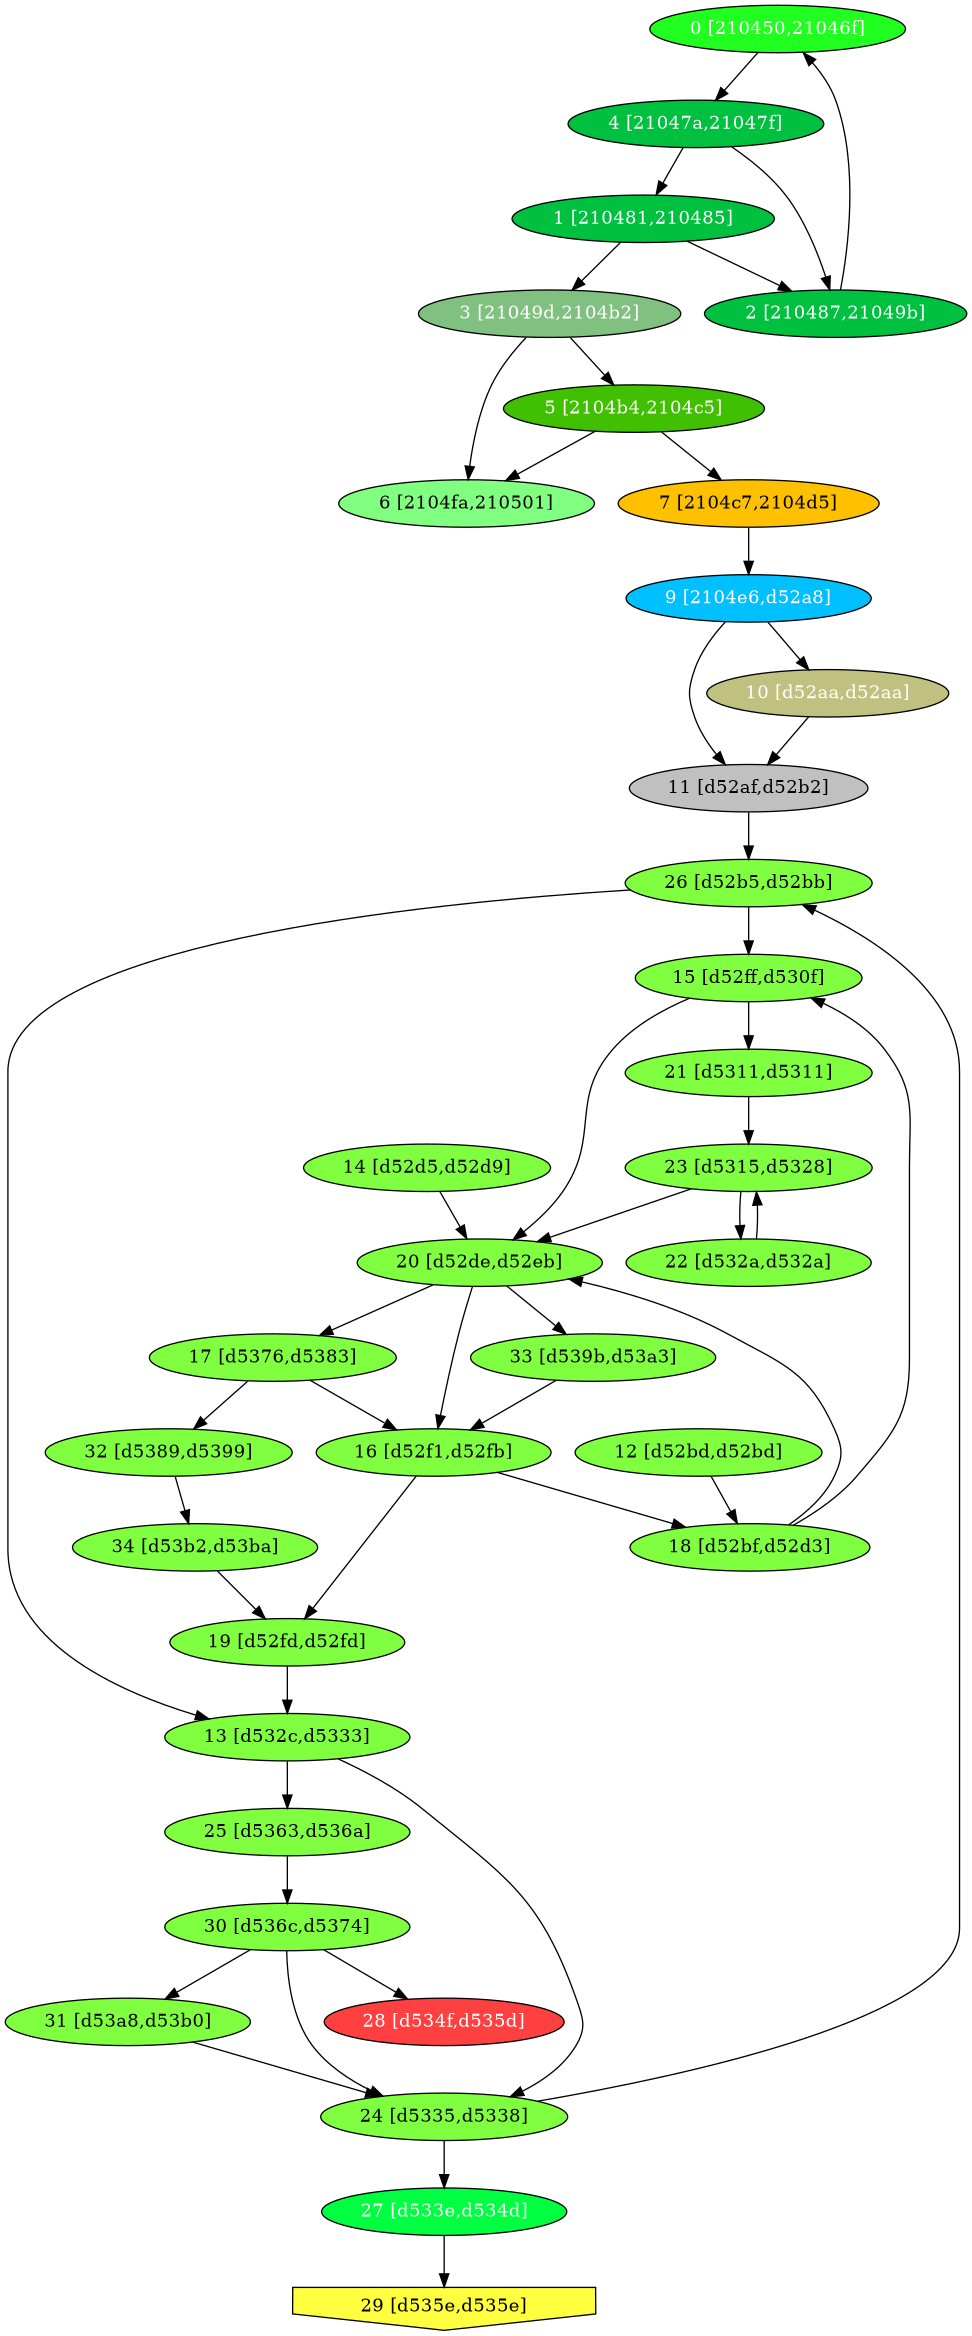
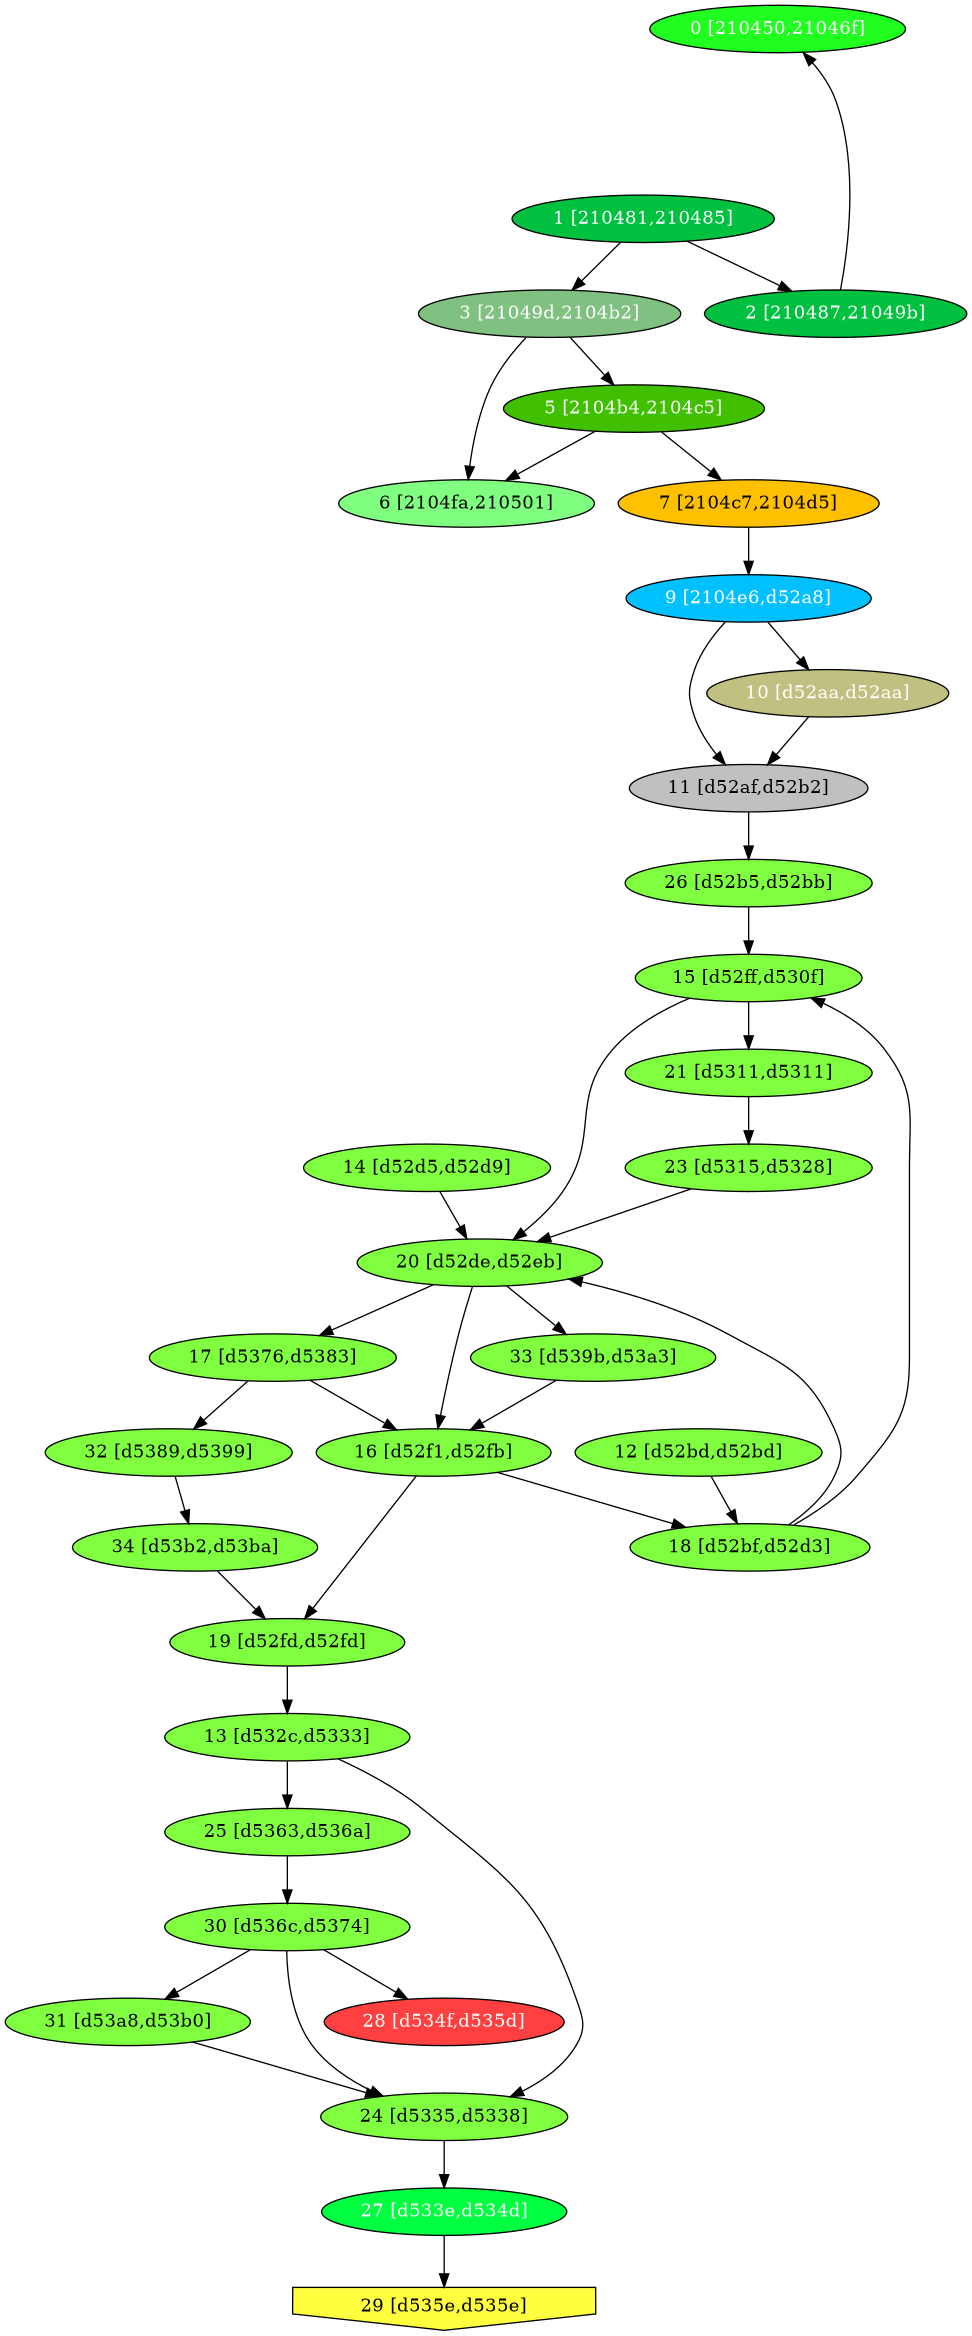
  digraph {
    node [fillcolor="#80FF40" fontcolor="#000000" shape=oval style=filled]
    n1 [fillcolor="#20FF20" fontcolor="#ffffff" label="0 [210450,21046f]"]
-   n2 [fillcolor="#00C040" fontcolor="#ffffff" label="4 [21047a,21047f]"]
    n3 [fillcolor="#00C040" fontcolor="#ffffff" label="1 [210481,210485]"]
    n4 [fillcolor="#00C040" fontcolor="#ffffff" label="2 [210487,21049b]"]
    n5 [fillcolor="#80C080" fontcolor="#ffffff" label="3 [21049d,2104b2]"]
    n6 [fillcolor="#40C000" fontcolor="#ffffff" label="5 [2104b4,2104c5]"]
    n7 [fillcolor="#80FF80" label="6 [2104fa,210501]"]
    n8 [fillcolor="#FFC000" label="7 [2104c7,2104d5]"]
    n9 [fillcolor="#00C0FF" fontcolor="#ffffff" label="9 [2104e6,d52a8]"]
    n10 [fillcolor="#C0C080" fontcolor="#ffffff" label="10 [d52aa,d52aa]"]
    n11 [fillcolor="#C0C0C0" label="11 [d52af,d52b2]"]
    n12 [label="26 [d52b5,d52bb]"]
    n13 [label="13 [d532c,d5333]"]
    n14 [label="15 [d52ff,d530f]"]
    n15 [label="12 [d52bd,d52bd]"]
    n16 [label="18 [d52bf,d52d3]"]
    n17 [label="20 [d52de,d52eb]"]
    n18 [label="24 [d5335,d5338]"]
    n19 [label="25 [d5363,d536a]"]
    n20 [fillcolor="#00FF40" fontcolor="#ffffff" label="27 [d533e,d534d]"]
    n21 [label="30 [d536c,d5374]"]
    n22 [label="14 [d52d5,d52d9]"]
    n23 [label="16 [d52f1,d52fb]"]
    n24 [label="17 [d5376,d5383]"]
    n25 [label="33 [d539b,d53a3]"]
    n26 [label="21 [d5311,d5311]"]
    n27 [label="23 [d5315,d5328]"]
    n28 [label="19 [d52fd,d52fd]"]
    n29 [label="32 [d5389,d5399]"]
    n30 [label="34 [d53b2,d53ba]"]
-   n31 [label="22 [d532a,d532a]"]
    n32 [fillcolor="#FFFF40" label="29 [d535e,d535e]" shape=invhouse]
    n33 [label="31 [d53a8,d53b0]"]
    n34 [fillcolor="#FF4040" fontcolor="#ffffff" label="28 [d534f,d535d]"]
-   n1 -> n2
-   n2 -> n3
-   n2 -> n4
    n3 -> n4
    n3 -> n5
    n4 -> n1
    n5 -> n6
    n5 -> n7
    n6 -> n7
    n6 -> n8
    n8 -> n9
    n9 -> n10
    n9 -> n11
    n10 -> n11
    n11 -> n12
-   n12 -> n13
    n12 -> n14
    n13 -> n18
    n13 -> n19
    n14 -> n17
    n14 -> n26
    n15 -> n16
    n16 -> n14
    n16 -> n17
    n17 -> n23
    n17 -> n24
    n17 -> n25
-   n18 -> n12
    n18 -> n20
    n19 -> n21
    n20 -> n32
    n21 -> n18
    n21 -> n33
    n21 -> n34
    n22 -> n17
    n23 -> n16
    n23 -> n28
    n24 -> n23
    n24 -> n29
    n25 -> n23
    n26 -> n27
    n27 -> n17
-   n27 -> n31
    n28 -> n13
    n29 -> n30
    n30 -> n28
-   n31 -> n27
    n33 -> n18
  }
